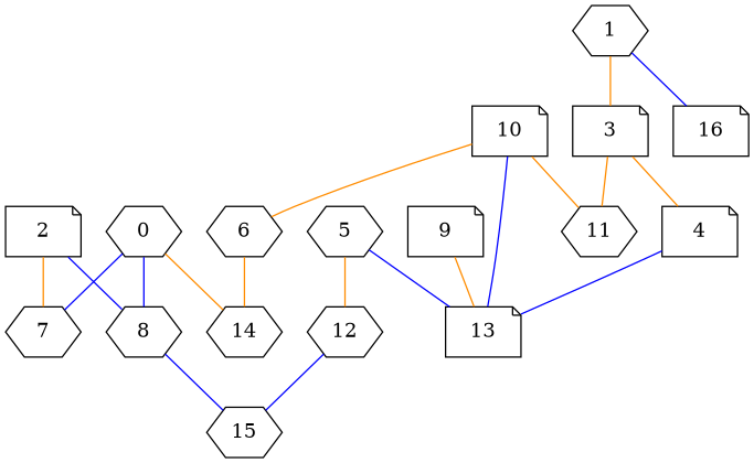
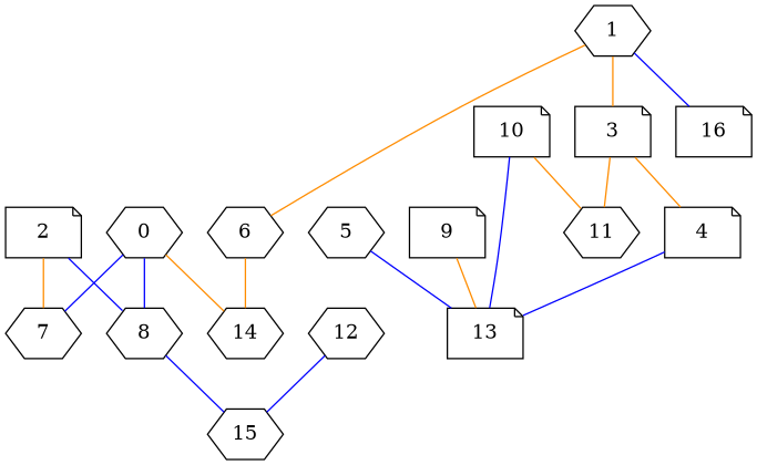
  graph {
    node [shape=hexagon type=corner]
    edge [angle0=1.56 color=darkorange frequency=1 type0=line]
    0 [type=intersection x=111 y=322]
    7 [x=42 y=289]
    8 [type=intersection x=109 y=183]
    14 [x=108 y=348]
    15 [x=105 y=149]
    1 [type=intersection x=429 y=321]
    3 [shape=note type=intersection x=446 y=292]
    6 [x=428 y=341]
    16 [shape=note type=endpoint x=501 y=333]
    4 [shape=note x=442 y=288]
    11 [x=467 y=290]
    13 [shape=note type=intersection x=440 y=182]
    2 [shape=note x=45 y=181]
    9 [shape=note x=441 y=203]
    5 [x=438 y=180]
    12 [x=434 y=151]
    10 [shape=note x=448 y=202]
    0 -- 7 [angle0=.45 color=blue]
    0 -- 8 [color=blue]
    0 -- 14 [angle0=-1.46]
    8 -- 15 [angle0=1.45 color=blue]
    1 -- 3 [angle0=-1.04]
-   10 -- 6 [angle0=-1.52]
+   1 -- 6 [angle0=-1.52]
    1 -- 16 [angle0=.17 color=blue]
    3 -- 4 [angle0=.79]
    3 -- 11 [angle0=-.09]
    6 -- 14 [angle0=-.02]
    4 -- 13 [color=blue]
    2 -- 7 [angle0=-1.54]
    2 -- 8 [angle0=.03 color=blue]
    9 -- 13 [angle0=1.52]
    5 -- 13 [angle0=.79 color=blue]
-   5 -- 12 [angle0=1.43]
    12 -- 15 [angle0=.01 color=blue]
    10 -- 11 [angle0=1.36]
    10 -- 13 [angle0=1.19 color=blue]
  }
